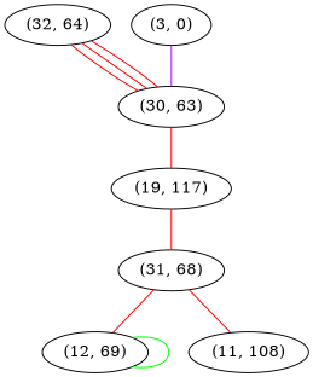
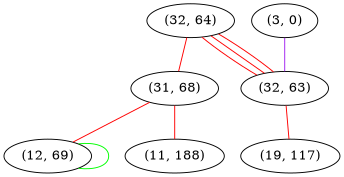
  graph {
    edge [color=red weight=1]
    "(32, 64)"
    "(31, 68)"
-   "(32, 63)" [label="(30, 63)"]
+   "(32, 63)"
    n4 [label="(12, 69)"]
-   "(11, 108)"
+   "(11, 108)" [label="(11, 188)"]
    "(19, 117)"
    n7 [label="(3, 0)"]
-   "(19, 117)" -- "(31, 68)"
+   "(32, 64)" -- "(31, 68)"
    "(32, 64)" -- "(32, 63)"
    "(32, 64)" -- "(32, 63)"
    "(32, 64)" -- "(32, 63)"
    "(31, 68)" -- n4
    "(31, 68)" -- "(11, 108)"
    "(32, 63)" -- "(19, 117)"
    n4 -- n4 [color=green weight=2]
    n7 -- "(32, 63)" [color=purple weight=4]
  }
